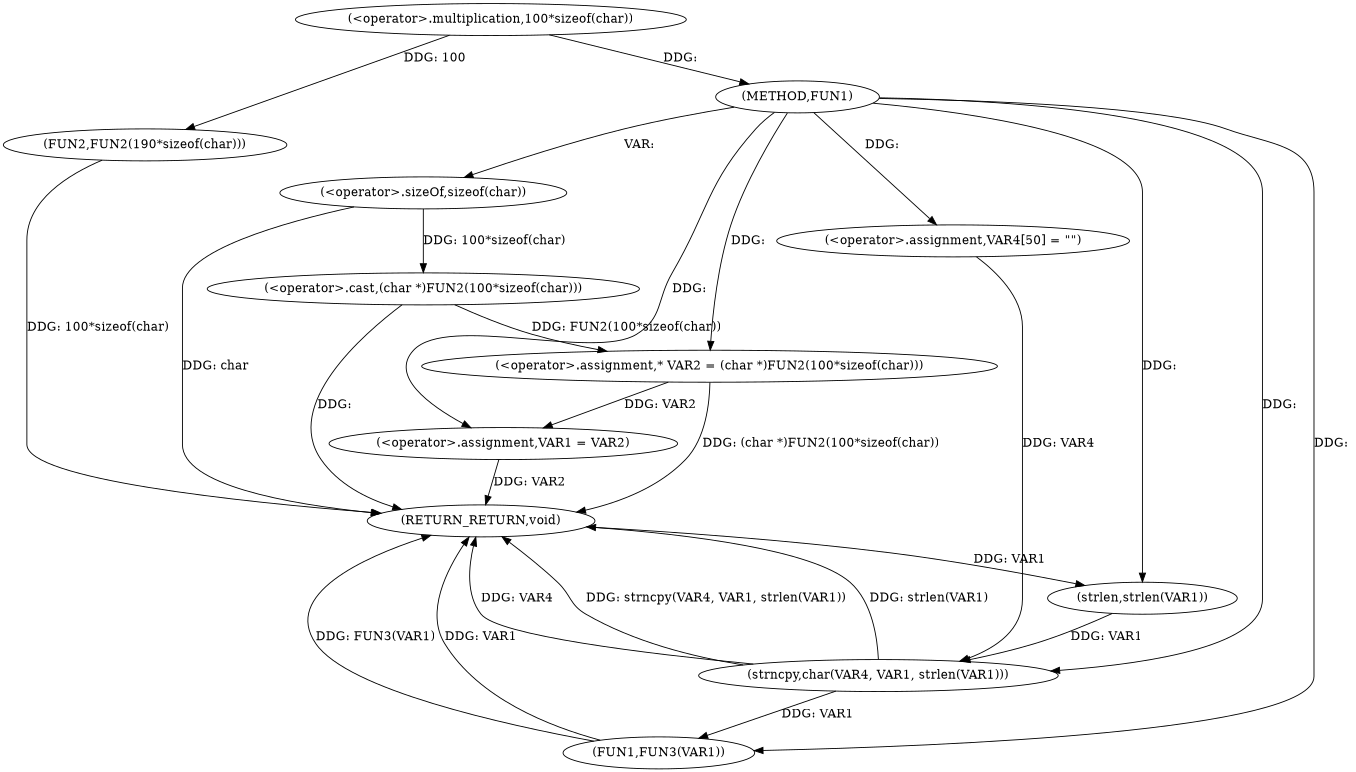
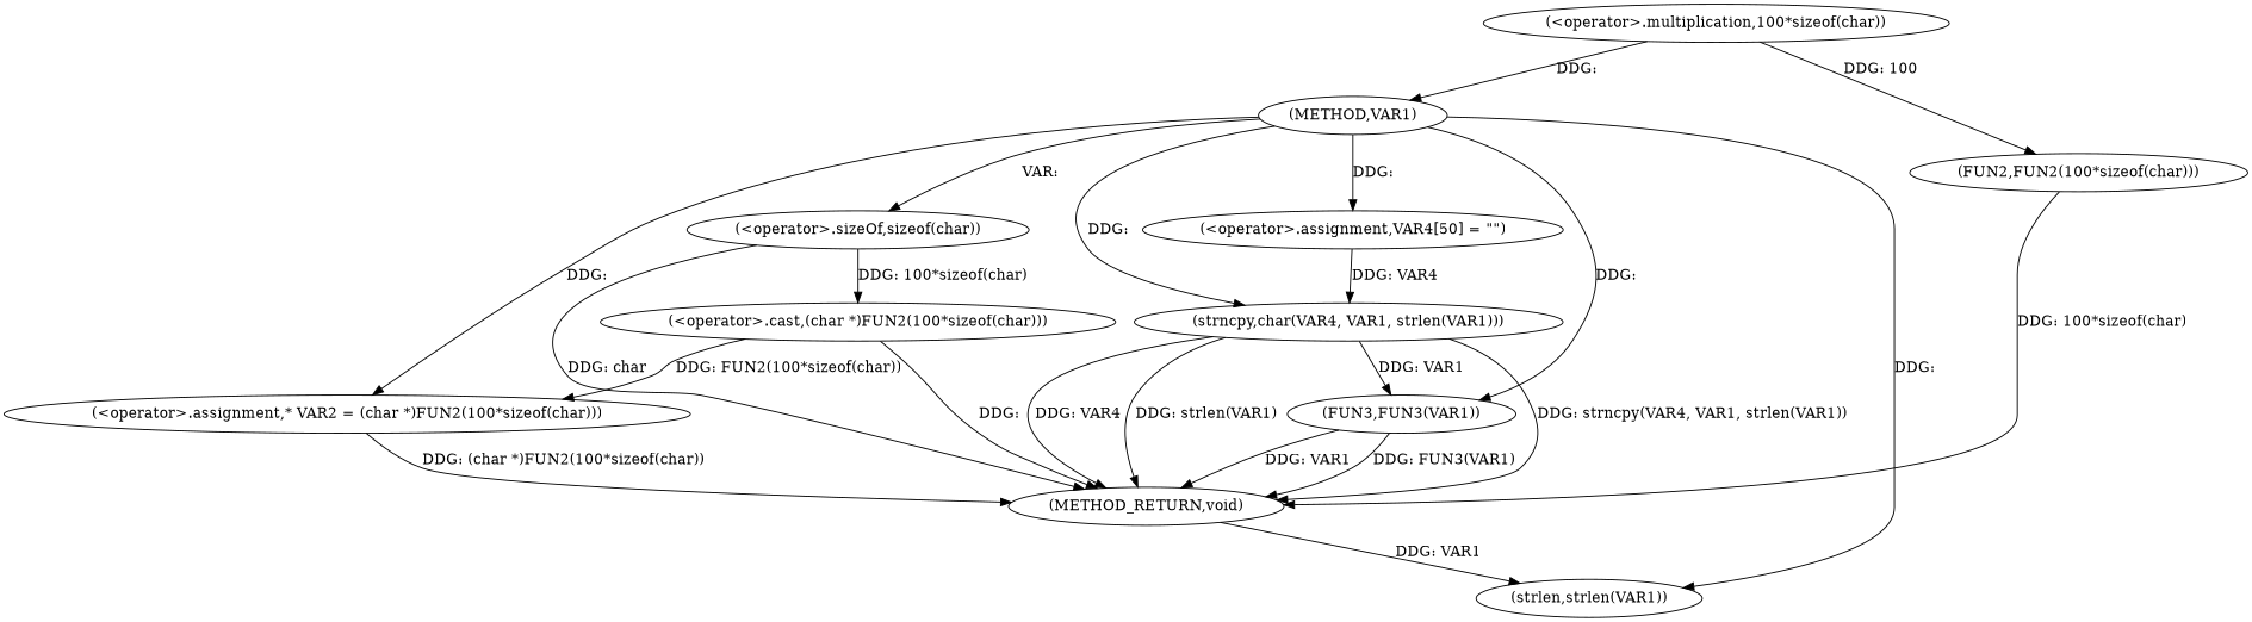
  digraph {
-   n1 [label="(METHOD,FUN1)"]
+   n1 [label="(METHOD,VAR1)"]
    n2 [label="(<operator>.assignment,* VAR2 = (char *)FUN2(100*sizeof(char)))"]
    n3 [label="(<operator>.sizeOf,sizeof(char))"]
-   n4 [label="(<operator>.assignment,VAR1 = VAR2)"]
    n5 [label="(<operator>.assignment,VAR4[50] = \"\")"]
    n6 [label="(strncpy,char(VAR4, VAR1, strlen(VAR1)))"]
    n7 [label="(strlen,strlen(VAR1))"]
-   n8 [label="(FUN1,FUN3(VAR1))"]
-   n9 [label="(RETURN_RETURN,void)"]
+   n8 [label="(FUN3,FUN3(VAR1))"]
+   n9 [label="(METHOD_RETURN,void)"]
    n10 [label="(<operator>.multiplication,100*sizeof(char))"]
-   n11 [label="(FUN2,FUN2(190*sizeof(char)))"]
+   n11 [label="(FUN2,FUN2(100*sizeof(char)))"]
    n12 [label="(<operator>.cast,(char *)FUN2(100*sizeof(char)))"]
    n1 -> n2 [label="DDG: "]
    n1 -> n3 [label="VAR: "]
-   n1 -> n4 [label="DDG: "]
    n1 -> n5 [label="DDG: "]
    n1 -> n6 [label="DDG: "]
    n1 -> n7 [label="DDG: "]
    n1 -> n8 [label="DDG: "]
-   n2 -> n4 [label="DDG: VAR2"]
    n2 -> n9 [label="DDG: (char *)FUN2(100*sizeof(char))"]
    n3 -> n9 [label="DDG: char"]
    n3 -> n12 [label="DDG: 100*sizeof(char)"]
-   n4 -> n9 [label="DDG: VAR2"]
    n5 -> n6 [label="DDG: VAR4"]
    n6 -> n8 [label="DDG: VAR1"]
    n6 -> n9 [label="DDG: strlen(VAR1)"]
    n6 -> n9 [label="DDG: strncpy(VAR4, VAR1, strlen(VAR1))"]
    n6 -> n9 [label="DDG: VAR4"]
-   n7 -> n6 [label="DDG: VAR1"]
    n8 -> n9 [label="DDG: VAR1"]
    n8 -> n9 [label="DDG: FUN3(VAR1)"]
    n9 -> n7 [label="DDG: VAR1"]
    n10 -> n1 [label="DDG: "]
    n10 -> n11 [label="DDG: 100"]
    n11 -> n9 [label="DDG: 100*sizeof(char)"]
    n12 -> n2 [label="DDG: FUN2(100*sizeof(char))"]
    n12 -> n9 [label="DDG: "]
  }
